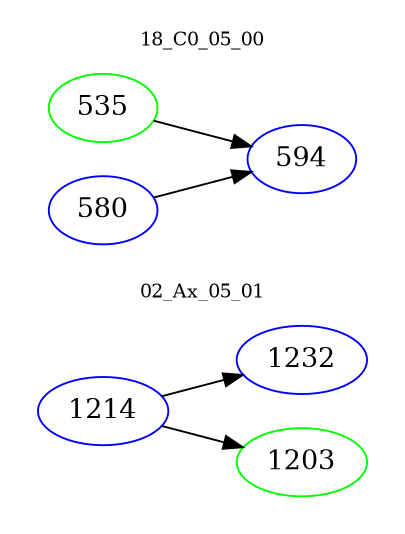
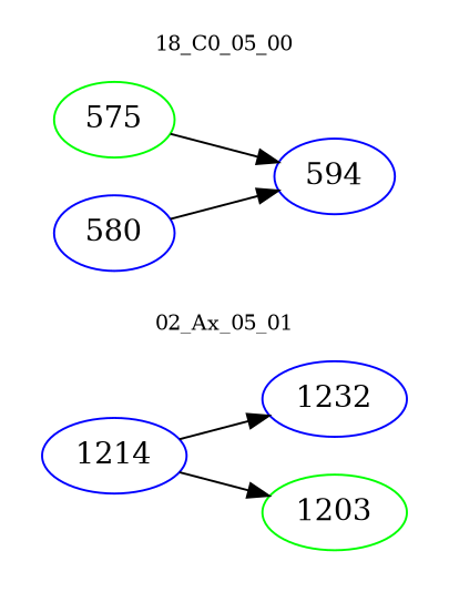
  digraph {
    rankdir=LR
    node [color=blue]
    edge [color=black]
    n1 [color=green label=1203]
    n2 [label=1214]
    n3 [label=1232]
-   n4 [color=green label=535]
+   n4 [color=green label=575]
    n5 [label=580]
    n6 [label=594]
    subgraph cluster_1 {
      color=white
      fontsize=10
      label="02_Ax_05_01"
      n1
      n2
      n3
    }
    subgraph cluster_2 {
      color=white
      fontsize=10
      label="18_C0_05_00"
      n4
      n5
      n6
    }
    n2 -> n1
    n2 -> n3
    n4 -> n6
    n5 -> n6
  }
